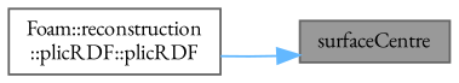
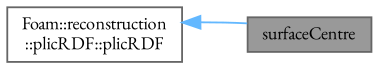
  digraph {
    rankdir=RL
    fontname="EB Garamond"
    node [fontname="EB Garamond" fontsize=10 shape=box style=filled]
    n1 [color=gray40 fillcolor=grey60 fontcolor=black height=0.2 label=surfaceCentre width=0.4]
    n2 [color=grey40 fillcolor=white height=0.2 label="Foam::reconstruction\l::plicRDF::plicRDF" width=0.4]
-   n1 -> n2 [color=steelblue1 dir=back fontname="EB Garamond" fontsize=10 labelfontname=Helvetica labelfontsize=10 style=solid]
+   n2 -> n1 [color=steelblue1 dir=back fontname="EB Garamond" fontsize=10 labelfontname=Helvetica labelfontsize=10 style=solid]
  }
